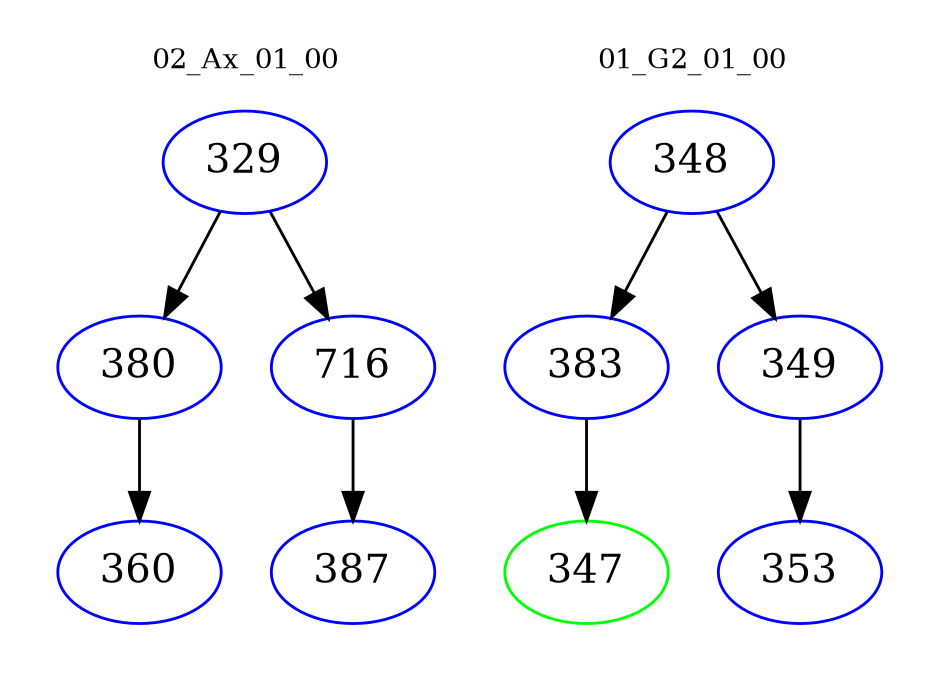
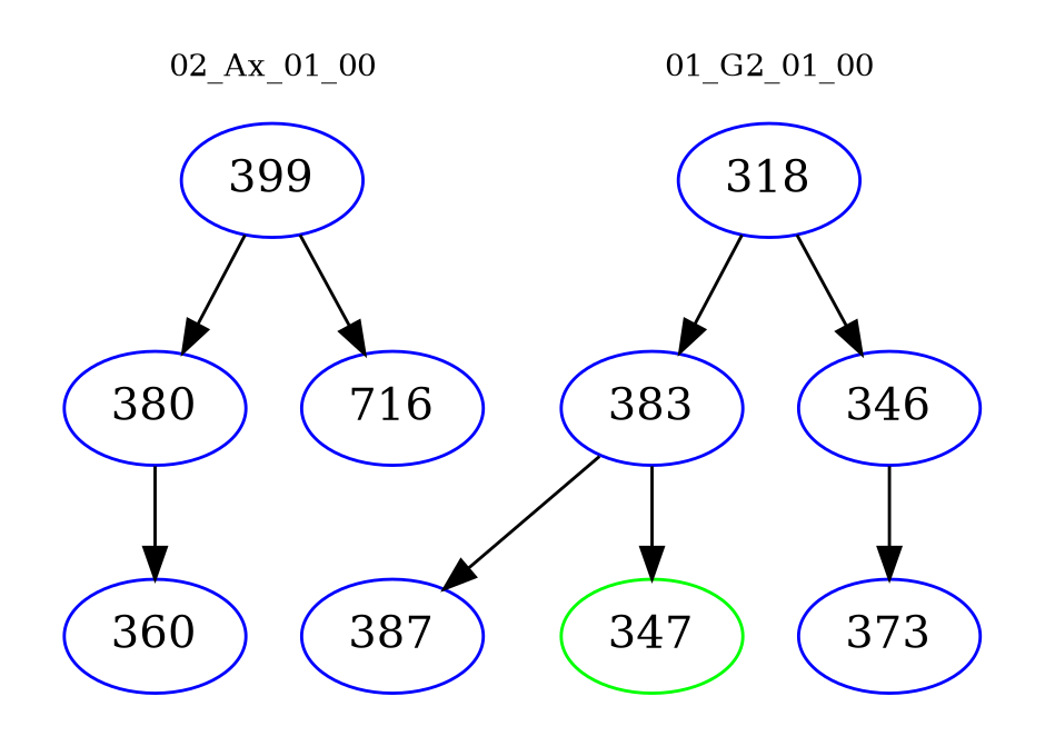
  digraph {
    node [color=blue]
    edge [color=black]
-   n1 [label=329]
+   n1 [label=399]
    n2 [label=380]
    n3 [label=716]
    n4 [label=360]
    n5 [label=387]
-   n6 [label=348]
+   n6 [label=318]
    n7 [label=383]
-   n8 [label=349]
+   n8 [label=346]
    n9 [color=green label=347]
-   n10 [label=353]
+   n10 [label=373]
    subgraph cluster_1 {
      color=white
      fontsize=10
      label="02_Ax_01_00"
      n1
      n2
      n3
      n4
      n5
    }
    subgraph cluster_2 {
      color=white
      fontsize=10
      label="01_G2_01_00"
      n6
      n7
      n8
      n9
      n10
    }
    n1 -> n2
    n1 -> n3
    n2 -> n4
-   n3 -> n5
+   n7 -> n5
    n6 -> n7
    n6 -> n8
    n7 -> n9
    n8 -> n10
  }
